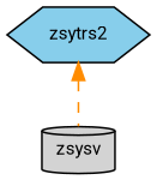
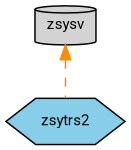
  digraph {
    rankdir=TB
    fontname=Roboto
    node [color=black fontname=Roboto fontsize=10 style=filled]
    n1 [fillcolor=skyblue fontcolor=black height=0.2 label=zsytrs2 shape=hexagon width=0.4]
    n2 [fillcolor=lightgrey height=0.2 label=zsysv shape=cylinder width=0.4]
-   n1 -> n2 [color=darkorange dir=back fontname=Roboto fontsize=10 labelfontname=Helvetica labelfontsize=10 style=dashed]
+   n2 -> n1 [color=darkorange dir=back fontname=Roboto fontsize=10 labelfontname=Helvetica labelfontsize=10 style=dashed]
  }
